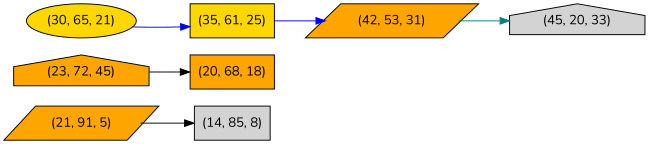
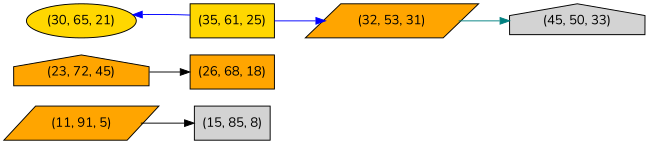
  digraph {
    fontname=Nunito
    rankdir=LR
    node [fillcolor=orange fontname=Nunito shape=box style=filled]
    edge [color=black fontname=Nunito]
-   "(11, 91, 5)" [shape=parallelogram label="(21, 91, 5)"]
-   "(14, 85, 8)" [fillcolor=lightgrey]
+   "(11, 91, 5)" [shape=parallelogram]
+   "(14, 85, 8)" [fillcolor=lightgrey label="(15, 85, 8)"]
    n3 [label="(23, 72, 45)" shape=house]
-   "(26, 68, 18)" [label="(20, 68, 18)"]
+   "(26, 68, 18)"
    "(30, 65, 21)" [fillcolor=gold shape=ellipse]
    "(35, 61, 25)" [fillcolor=gold]
-   "(42, 53, 31)" [shape=parallelogram]
-   "(45, 50, 33)" [fillcolor=lightgrey shape=house label="(45, 20, 33)"]
+   "(42, 53, 31)" [shape=parallelogram label="(32, 53, 31)"]
+   "(45, 50, 33)" [fillcolor=lightgrey shape=house]
    "(11, 91, 5)" -> "(14, 85, 8)"
    n3 -> "(26, 68, 18)"
-   "(30, 65, 21)" -> "(35, 61, 25)" [color=blue]
+   "(35, 61, 25)" -> "(30, 65, 21)" [color=blue]
    "(35, 61, 25)" -> "(42, 53, 31)" [color=blue]
    "(42, 53, 31)" -> "(45, 50, 33)" [color=teal]
  }
